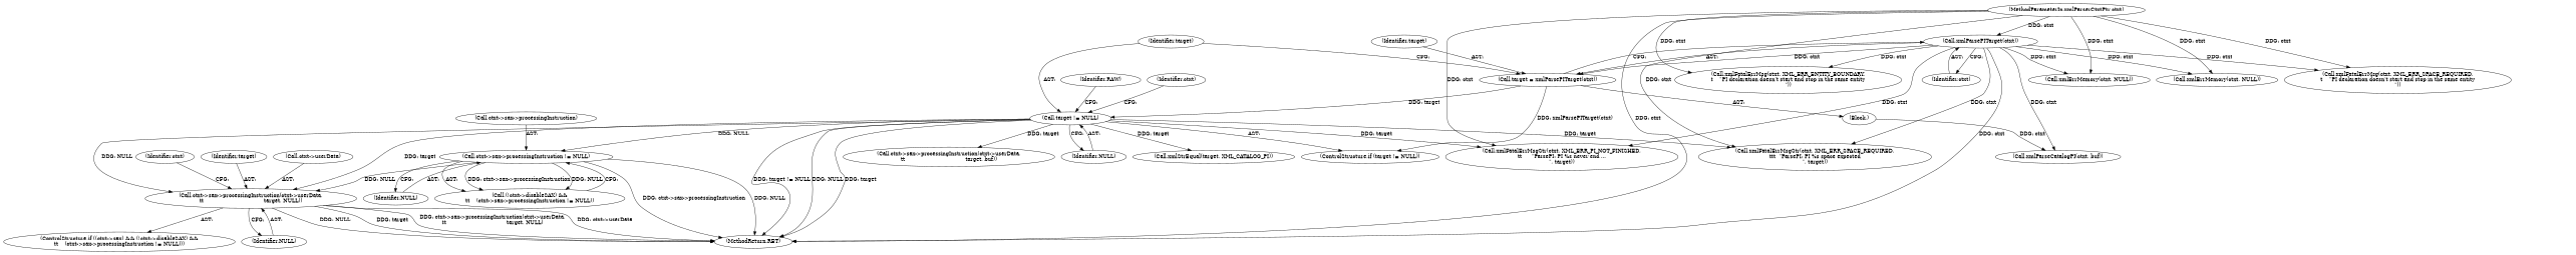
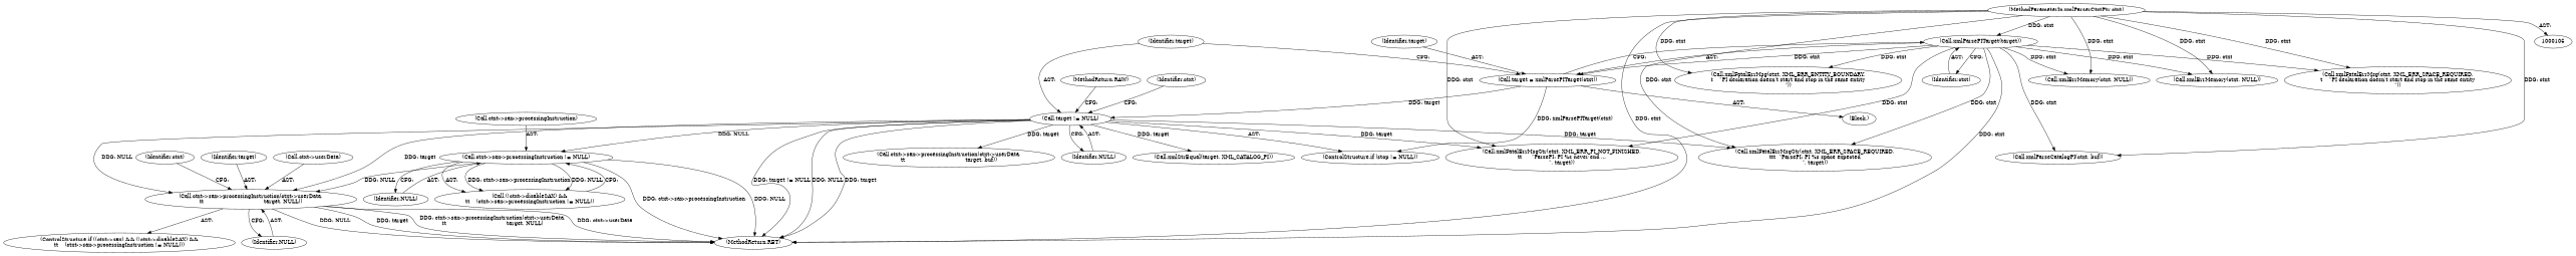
  digraph {
    n1 [label="(Call,ctxt->sax->processingInstruction(ctxt->userData,\n\t\t                                     target, NULL))"]
    n2 [label="(ControlStructure,if ((ctxt->sax) && (!ctxt->disableSAX) &&\n\t\t    (ctxt->sax->processingInstruction != NULL)))"]
    n3 [label="(Identifier,NULL)"]
    n4 [label="(MethodReturn,RET)"]
    n5 [label="(Call,target != NULL)"]
    n6 [label="(Call,ctxt->sax->processingInstruction != NULL)"]
    n7 [label="(Call,ctxt->sax->processingInstruction(ctxt->userData,\n\t\t                                     target, buf))"]
    n8 [label="(Call,xmlFatalErrMsgStr(ctxt, XML_ERR_PI_NOT_FINISHED,\n\t\t      \"ParsePI: PI %s never end ...\n\", target))"]
-   n9 [label="(ControlStructure,if (target != NULL))"]
+   n9 [label="(ControlStructure,if (stop != NULL))"]
    n10 [label="(Identifier,NULL)"]
    n11 [label="(Call,xmlFatalErrMsgStr(ctxt, XML_ERR_SPACE_REQUIRED,\n\t\t\t  \"ParsePI: PI %s space expected\n\", target))"]
    n12 [label="(Call,xmlStrEqual(target, XML_CATALOG_PI))"]
    n13 [label="(Call,(!ctxt->disableSAX) &&\n\t\t    (ctxt->sax->processingInstruction != NULL))"]
    n14 [label="(Identifier,NULL)"]
    n15 [label="(Call,target = xmlParsePITarget(ctxt))"]
-   n16 [label="(Call,xmlParsePITarget(ctxt))"]
+   n16 [label="(Call,xmlParsePITarget(target))"]
    n17 [label="(Block,)"]
    n18 [label="(Call,xmlFatalErrMsg(ctxt, XML_ERR_SPACE_REQUIRED,\n\t    \"PI declaration doesn't start and stop in the same entity\n\"))"]
    n19 [label="(Call,xmlParseCatalogPI(ctxt, buf))"]
    n20 [label="(Identifier,ctxt)"]
    n21 [label="(Call,xmlFatalErrMsg(ctxt, XML_ERR_ENTITY_BOUNDARY,\n\t    \"PI declaration doesn't start and stop in the same entity\n\"))"]
    n22 [label="(Call,xmlErrMemory(ctxt, NULL))"]
    n23 [label="(Call,xmlErrMemory(ctxt, NULL))"]
    n24 [label="(MethodParameterIn,xmlParserCtxtPtr ctxt)"]
+   1000105
    n26 [label="(Identifier,ctxt)"]
    n27 [label="(Identifier,target)"]
-   n28 [label="(Identifier,RAW)"]
+   n28 [label="(MethodReturn,RAW)"]
    n29 [label="(Call,ctxt->sax->processingInstruction)"]
    n30 [label="(Call,ctxt->userData)"]
    n31 [label="(Identifier,target)"]
    n32 [label="(Identifier,ctxt)"]
    n33 [label="(Identifier,target)"]
    n1 -> n2 [label="AST: "]
    n1 -> n3 [label="CFG: "]
    n1 -> n4 [label="DDG: target"]
    n1 -> n4 [label="DDG: ctxt->sax->processingInstruction(ctxt->userData,\n\t\t                                     target, NULL)"]
    n1 -> n4 [label="DDG: ctxt->userData"]
    n1 -> n4 [label="DDG: NULL"]
    n3 -> n1 [label="AST: "]
    n5 -> n1 [label="DDG: target"]
    n5 -> n1 [label="DDG: NULL"]
    n5 -> n4 [label="DDG: NULL"]
    n5 -> n4 [label="DDG: target"]
    n5 -> n4 [label="DDG: target != NULL"]
    n5 -> n6 [label="DDG: NULL"]
    n5 -> n7 [label="DDG: target"]
    n5 -> n8 [label="DDG: target"]
    n5 -> n9 [label="AST: "]
    n5 -> n10 [label="CFG: "]
    n5 -> n11 [label="DDG: target"]
    n5 -> n12 [label="DDG: target"]
    n6 -> n1 [label="DDG: NULL"]
    n6 -> n4 [label="DDG: ctxt->sax->processingInstruction"]
    n6 -> n4 [label="DDG: NULL"]
    n6 -> n13 [label="AST: "]
    n6 -> n13 [label="DDG: ctxt->sax->processingInstruction"]
    n6 -> n13 [label="DDG: NULL"]
    n6 -> n14 [label="CFG: "]
    n10 -> n5 [label="AST: "]
    n13 -> n6 [label="CFG: "]
    n14 -> n6 [label="AST: "]
    n15 -> n5 [label="DDG: target"]
    n15 -> n9 [label="DDG: xmlParsePITarget(ctxt)"]
    n15 -> n16 [label="CFG: "]
    n15 -> n17 [label="AST: "]
    n16 -> n4 [label="DDG: ctxt"]
    n16 -> n8 [label="DDG: ctxt"]
    n16 -> n11 [label="DDG: ctxt"]
    n16 -> n15 [label="AST: "]
    n16 -> n15 [label="DDG: ctxt"]
    n16 -> n18 [label="DDG: ctxt"]
    n16 -> n19 [label="DDG: ctxt"]
    n16 -> n20 [label="CFG: "]
    n16 -> n21 [label="DDG: ctxt"]
    n16 -> n22 [label="DDG: ctxt"]
    n16 -> n23 [label="DDG: ctxt"]
    n20 -> n16 [label="AST: "]
    n24 -> n4 [label="DDG: ctxt"]
    n24 -> n8 [label="DDG: ctxt"]
    n24 -> n11 [label="DDG: ctxt"]
    n24 -> n16 [label="DDG: ctxt"]
    n24 -> n18 [label="DDG: ctxt"]
-   n17 -> n19 [label="DDG: ctxt"]
+   n24 -> n19 [label="DDG: ctxt"]
    n24 -> n21 [label="DDG: ctxt"]
    n24 -> n22 [label="DDG: ctxt"]
    n24 -> n23 [label="DDG: ctxt"]
+   n24 -> 1000105 [label="AST: "]
    n26 -> n1 [label="CFG: "]
    n27 -> n1 [label="AST: "]
    n28 -> n5 [label="CFG: "]
    n29 -> n6 [label="AST: "]
    n30 -> n1 [label="AST: "]
    n31 -> n5 [label="AST: "]
    n31 -> n15 [label="CFG: "]
    n32 -> n5 [label="CFG: "]
    n33 -> n15 [label="AST: "]
  }
